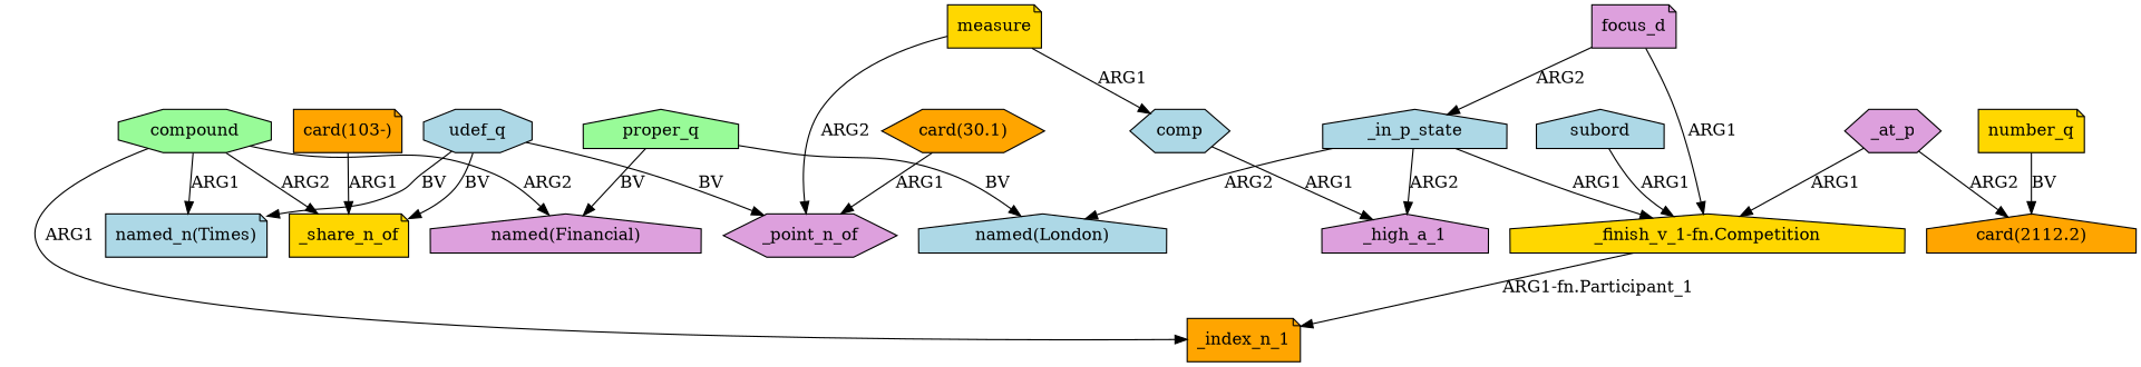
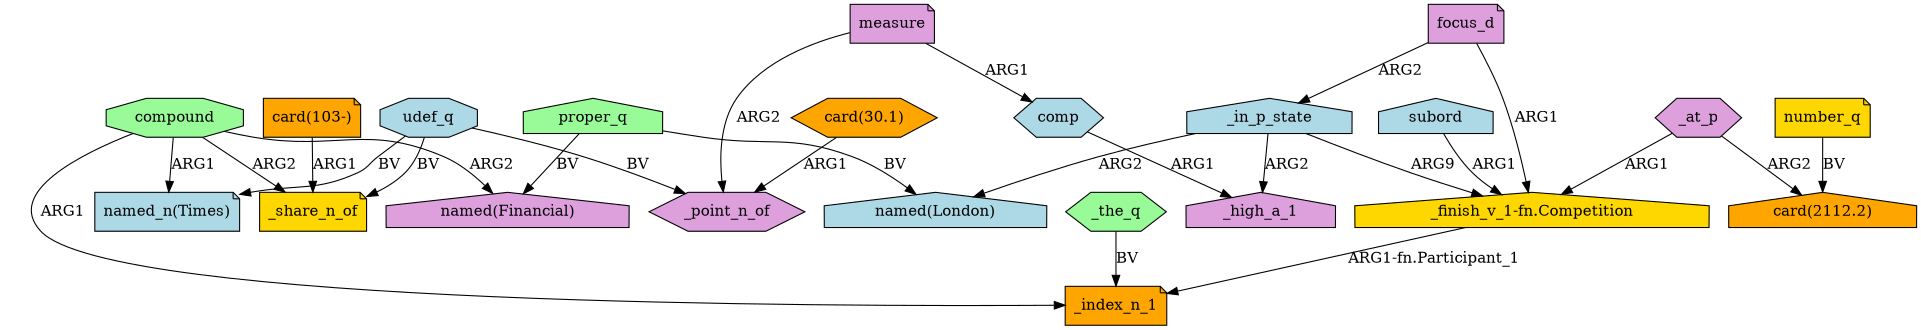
  digraph {
    node [fillcolor=lightblue shape=house style=filled]
    compound [fillcolor=palegreen shape=octagon]
    "named_n(Times)" [shape=note]
    _share_n_of [fillcolor=gold shape=note]
    "named(Financial)" [fillcolor=plum]
    _index_n_1 [fillcolor=orange shape=note]
    _at_p [fillcolor=plum shape=hexagon]
    "card(2112.2)" [fillcolor=orange]
    "_finish_v_1-fn.Competition" [fillcolor=gold]
    _in_p_state
    "named(London)"
    _high_a_1 [fillcolor=plum]
    focus_d [fillcolor=plum shape=note]
    n13 [fillcolor=orange label="card(103-)" shape=note]
+   _the_q [fillcolor=palegreen shape=hexagon]
    "card(30.1)" [fillcolor=orange shape=hexagon]
    _point_n_of [fillcolor=plum shape=hexagon]
    subord
    comp [shape=hexagon]
-   measure [fillcolor=gold shape=note]
+   measure [fillcolor=plum shape=note]
    udef_q [shape=octagon]
    proper_q [fillcolor=palegreen]
    number_q [fillcolor=gold shape=note]
    compound -> "named_n(Times)" [label=ARG1]
    compound -> _share_n_of [label=ARG2]
    compound -> "named(Financial)" [label=ARG2]
    compound -> _index_n_1 [label=ARG1]
    _at_p -> "card(2112.2)" [label=ARG2]
    _at_p -> "_finish_v_1-fn.Competition" [label=ARG1]
    "_finish_v_1-fn.Competition" -> _index_n_1 [label="ARG1-fn.Participant_1"]
-   _in_p_state -> "_finish_v_1-fn.Competition" [label=ARG1]
+   _in_p_state -> "_finish_v_1-fn.Competition" [label=ARG9]
    _in_p_state -> "named(London)" [label=ARG2]
    _in_p_state -> _high_a_1 [label=ARG2]
    focus_d -> "_finish_v_1-fn.Competition" [label=ARG1]
    focus_d -> _in_p_state [label=ARG2]
    n13 -> _share_n_of [label=ARG1]
+   _the_q -> _index_n_1 [label=BV]
    "card(30.1)" -> _point_n_of [label=ARG1]
    subord -> "_finish_v_1-fn.Competition" [label=ARG1]
    comp -> _high_a_1 [label=ARG1]
    measure -> _point_n_of [label=ARG2]
    measure -> comp [label=ARG1]
    udef_q -> "named_n(Times)" [label=BV]
    udef_q -> _share_n_of [label=BV]
    udef_q -> _point_n_of [label=BV]
    proper_q -> "named(Financial)" [label=BV]
    proper_q -> "named(London)" [label=BV]
    number_q -> "card(2112.2)" [label=BV]
  }
